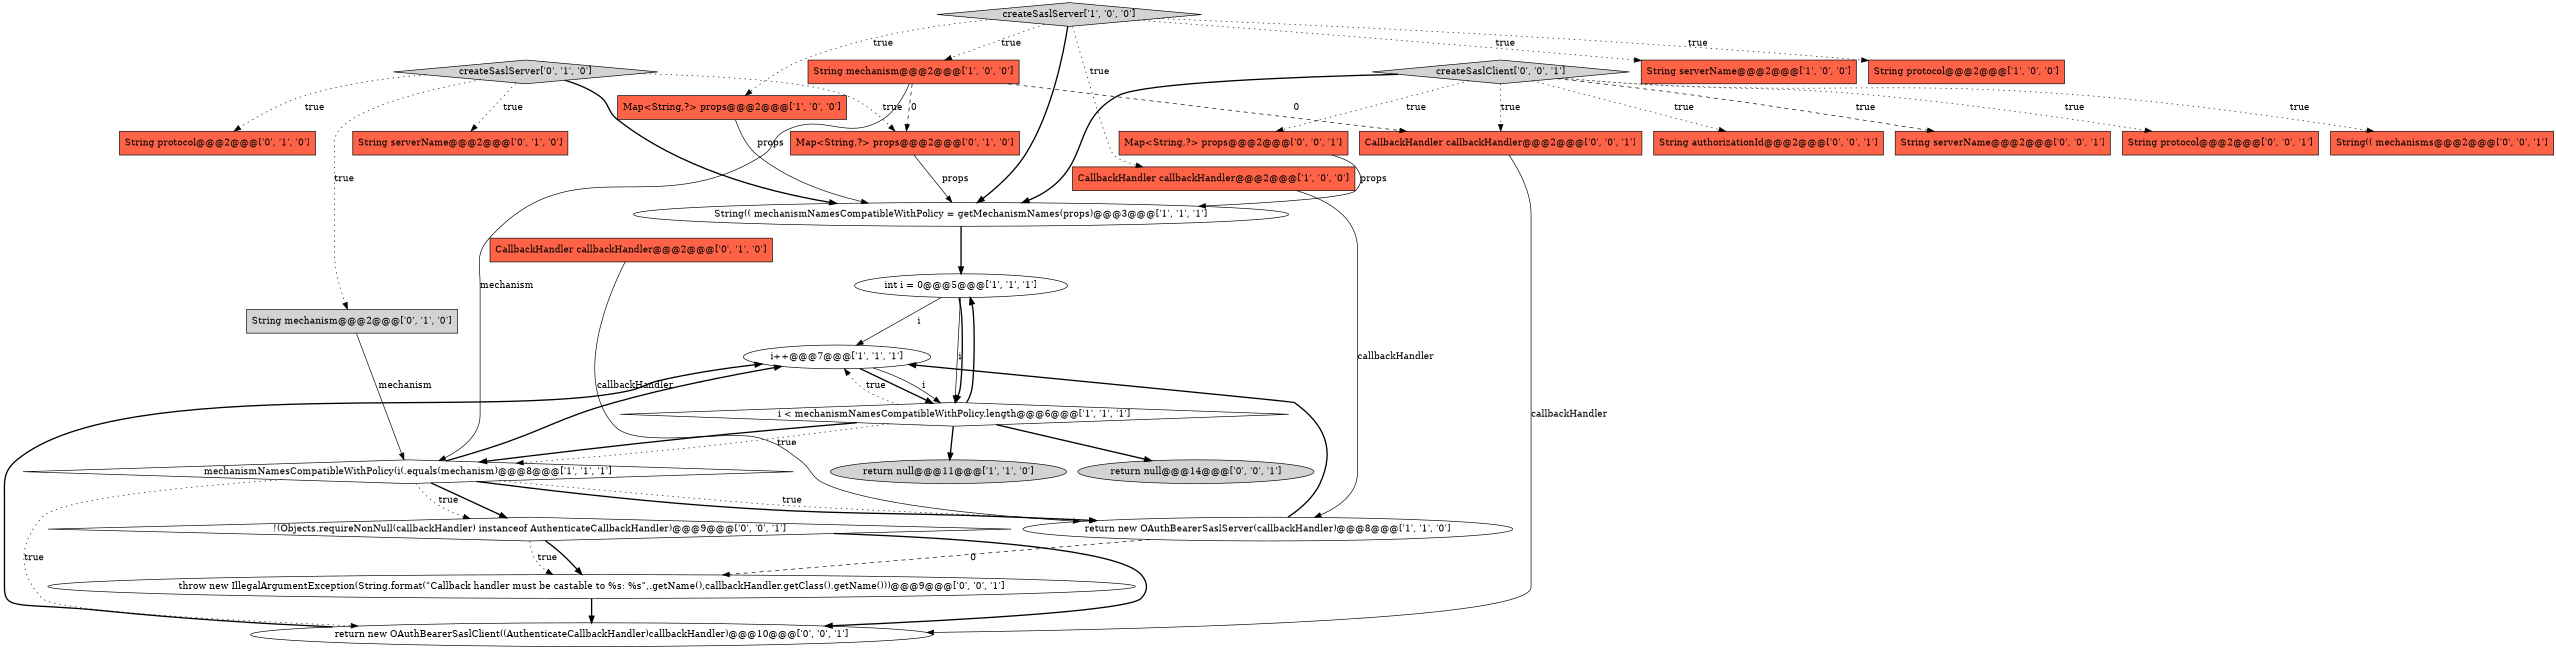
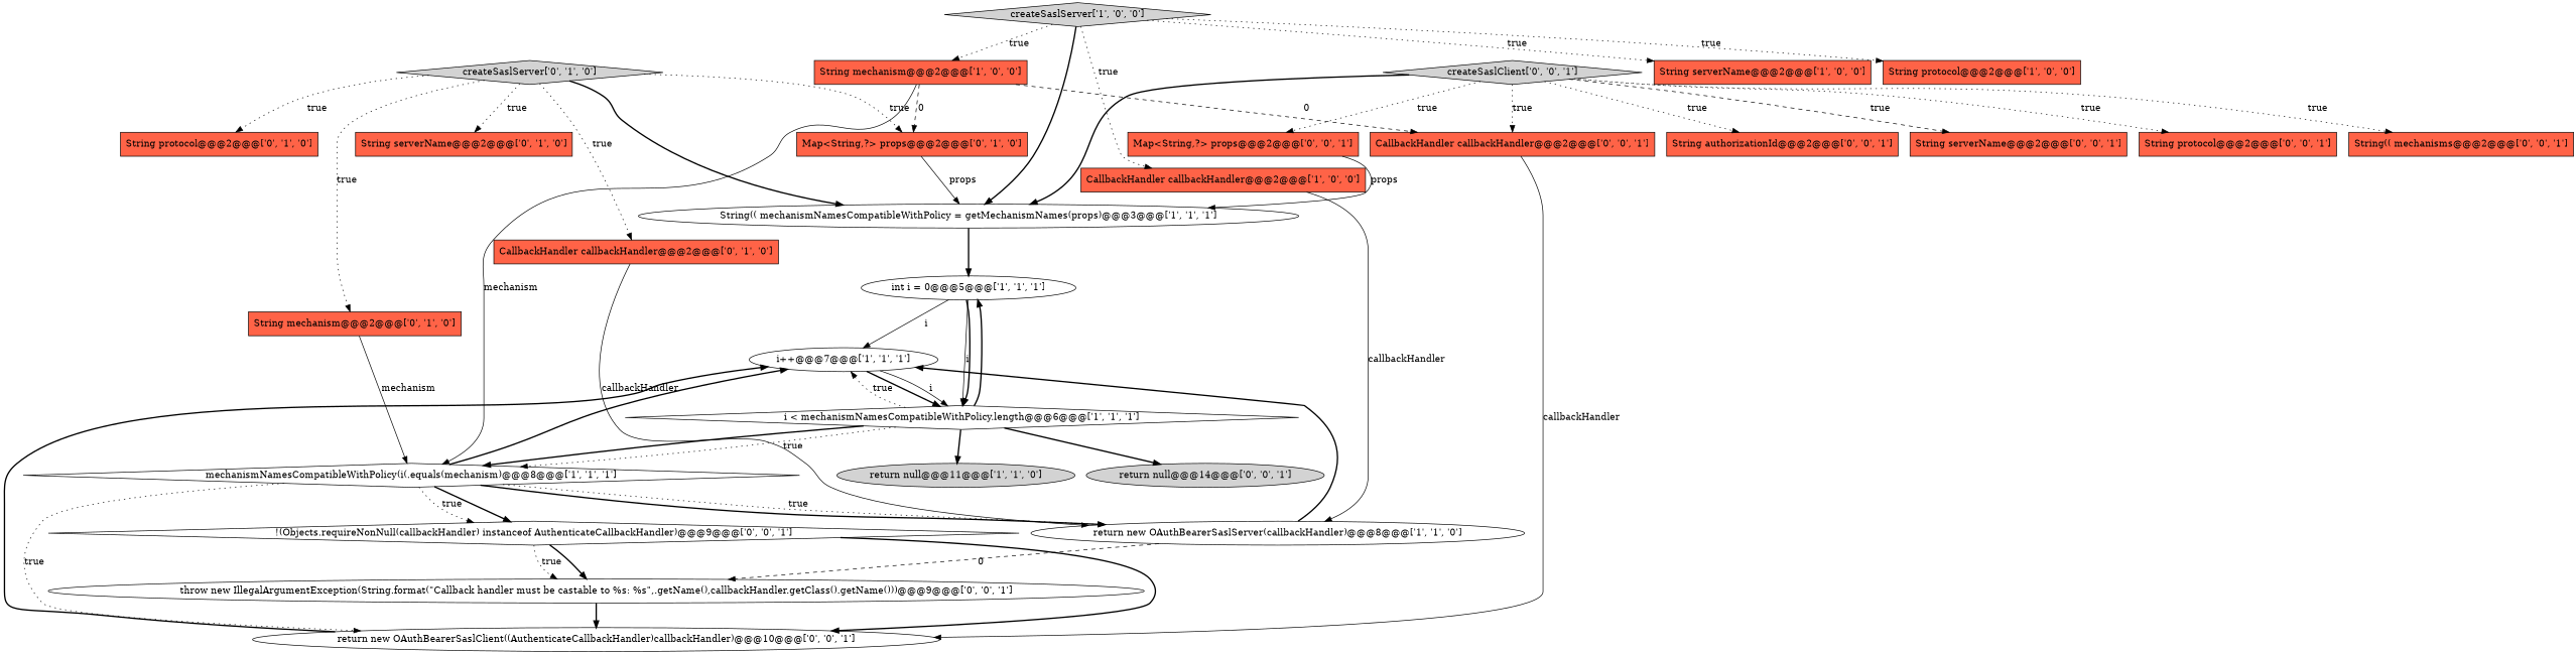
  digraph {
    node [fillcolor=tomato shape=box style=filled]
    edge [style=dotted]
-   n1 [label="Map<String,?> props@@@2@@@['1', '0', '0']"]
    n2 [fillcolor=white label="String(( mechanismNamesCompatibleWithPolicy = getMechanismNames(props)@@@3@@@['1', '1', '1']" shape=ellipse]
    n3 [fillcolor=white label="int i = 0@@@5@@@['1', '1', '1']" shape=ellipse]
    n4 [label="String serverName@@@2@@@['1', '0', '0']"]
    n5 [label="String protocol@@@2@@@['0', '0', '1']"]
    n6 [fillcolor=white label="!(Objects.requireNonNull(callbackHandler) instanceof AuthenticateCallbackHandler)@@@9@@@['0', '0', '1']" shape=diamond]
    n7 [fillcolor=white label="throw new IllegalArgumentException(String.format(\"Callback handler must be castable to %s: %s\",.getName(),callbackHandler.getClass().getName()))@@@9@@@['0', '0', '1']" shape=ellipse]
    n8 [fillcolor=white label="return new OAuthBearerSaslClient((AuthenticateCallbackHandler)callbackHandler)@@@10@@@['0', '0', '1']" shape=ellipse]
    n9 [fillcolor=white label="i++@@@7@@@['1', '1', '1']" shape=ellipse]
    n10 [fillcolor=lightgray label="return null@@@11@@@['1', '1', '0']" shape=ellipse]
    n11 [label="String protocol@@@2@@@['0', '1', '0']"]
    n12 [label="CallbackHandler callbackHandler@@@2@@@['0', '1', '0']"]
    n13 [fillcolor=white label="return new OAuthBearerSaslServer(callbackHandler)@@@8@@@['1', '1', '0']" shape=ellipse]
    n14 [fillcolor=lightgray label="createSaslServer['0', '1', '0']" shape=diamond]
    n15 [label="String serverName@@@2@@@['0', '1', '0']"]
    n16 [label="Map<String,?> props@@@2@@@['0', '1', '0']"]
-   n17 [fillcolor=lightgray label="String mechanism@@@2@@@['0', '1', '0']"]
+   n17 [label="String mechanism@@@2@@@['0', '1', '0']"]
    n18 [fillcolor=white label="mechanismNamesCompatibleWithPolicy(i(.equals(mechanism)@@@8@@@['1', '1', '1']" shape=diamond]
    n19 [fillcolor=lightgray label="createSaslClient['0', '0', '1']" shape=diamond]
    n20 [label="String(( mechanisms@@@2@@@['0', '0', '1']"]
    n21 [label="String authorizationId@@@2@@@['0', '0', '1']"]
    n22 [label="Map<String,?> props@@@2@@@['0', '0', '1']"]
    n23 [label="CallbackHandler callbackHandler@@@2@@@['0', '0', '1']"]
    n24 [label="String serverName@@@2@@@['0', '0', '1']"]
    n25 [label="String mechanism@@@2@@@['1', '0', '0']"]
    n26 [fillcolor=lightgray label="return null@@@14@@@['0', '0', '1']" shape=ellipse]
    n27 [fillcolor=lightgray label="createSaslServer['1', '0', '0']" shape=diamond]
    n28 [label="CallbackHandler callbackHandler@@@2@@@['1', '0', '0']"]
    n29 [label="String protocol@@@2@@@['1', '0', '0']"]
    n30 [fillcolor=white label="i < mechanismNamesCompatibleWithPolicy.length@@@6@@@['1', '1', '1']" shape=diamond]
-   n1 -> n2 [label=props style=solid]
    n2 -> n3 [style=bold]
    n3 -> n9 [label=i style=solid]
    n3 -> n30 [label=i style=solid]
    n3 -> n30 [style=bold]
    n6 -> n7 [style=bold]
    n6 -> n7 [label=true]
    n6 -> n8 [style=bold]
    n7 -> n8 [style=bold]
    n8 -> n9 [style=bold]
    n9 -> n30 [style=bold]
    n9 -> n30 [label=i style=solid]
    n12 -> n13 [label=callbackHandler style=solid]
    n13 -> n7 [label=0 style=dashed]
    n13 -> n9 [style=bold]
    n14 -> n2 [style=bold]
    n14 -> n11 [label=true]
+   n14 -> n12 [label=true]
    n14 -> n15 [label=true]
    n14 -> n16 [label=true]
    n14 -> n17 [label=true]
    n16 -> n2 [label=props style=solid]
    n17 -> n18 [label=mechanism style=solid]
    n18 -> n6 [style=bold]
    n18 -> n6 [label=true]
    n18 -> n8 [label=true]
    n18 -> n9 [style=bold]
    n18 -> n13 [style=bold]
    n18 -> n13 [label=true]
    n19 -> n2 [style=bold]
    n19 -> n5 [label=true]
    n19 -> n20 [label=true]
    n19 -> n21 [label=true]
    n19 -> n22 [label=true]
    n19 -> n23 [label=true]
    n19 -> n24 [label=true style=dashed]
    n22 -> n2 [label=props style=solid]
    n23 -> n8 [label=callbackHandler style=solid]
    n25 -> n16 [label=0 style=dashed]
    n25 -> n18 [label=mechanism style=solid]
    n25 -> n23 [label=0 style=dashed]
-   n27 -> n1 [label=true]
    n27 -> n2 [style=bold]
    n27 -> n4 [label=true]
    n27 -> n25 [label=true]
    n27 -> n28 [label=true]
    n27 -> n29 [label=true]
    n28 -> n13 [label=callbackHandler style=solid]
    n30 -> n3 [style=bold]
    n30 -> n9 [label=true]
    n30 -> n10 [style=bold]
    n30 -> n18 [label=true]
    n30 -> n18 [style=bold]
    n30 -> n26 [style=bold]
  }
